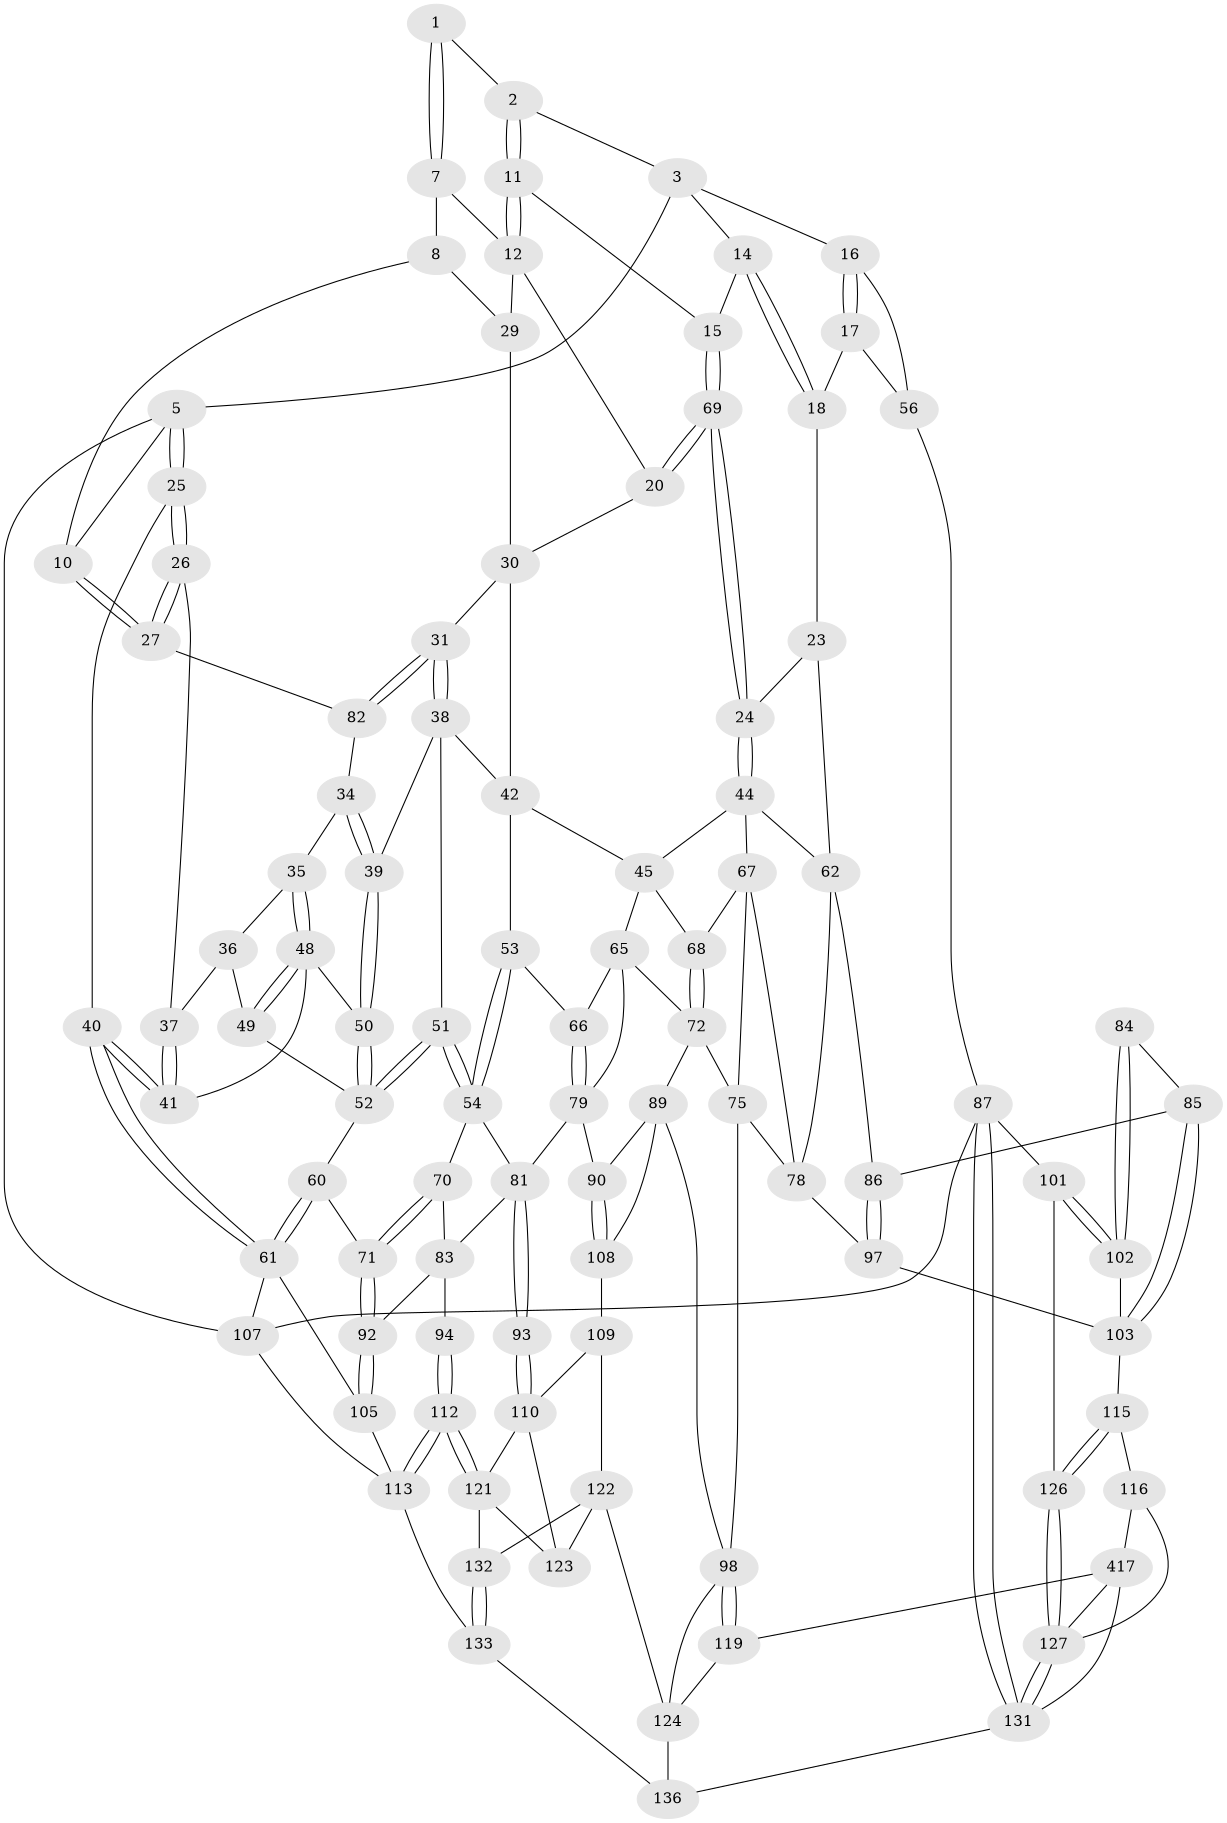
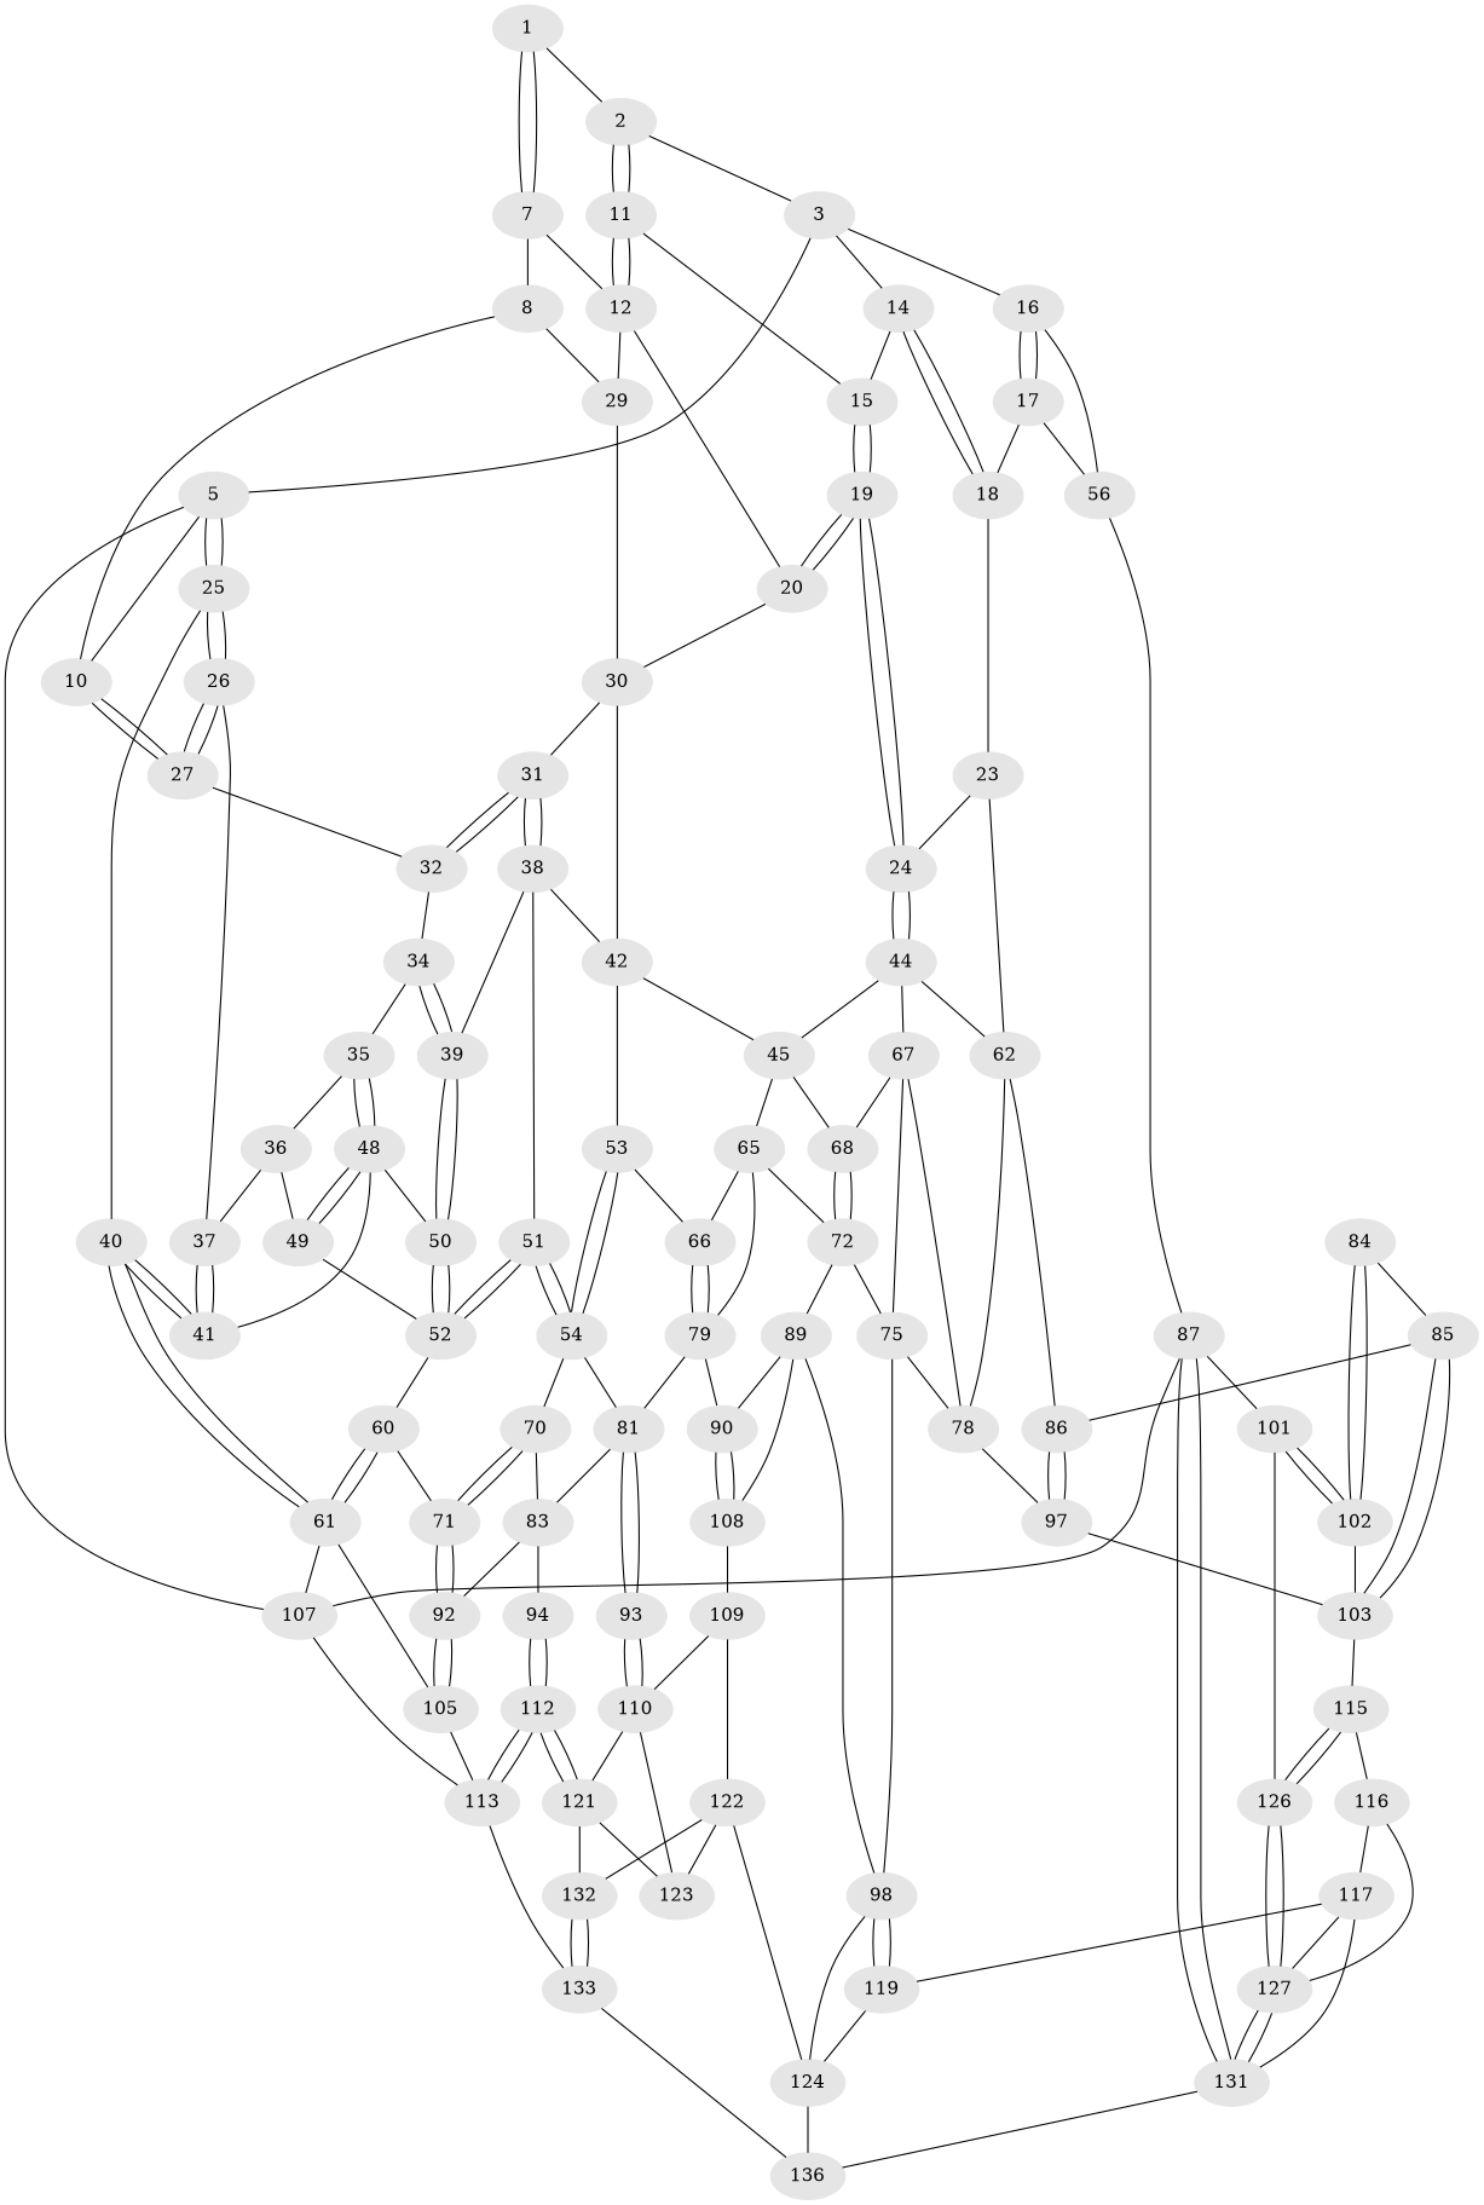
  graph {
    node [color=gray90 style=filled]
    1
    2
    7 [super="+13"]
    3 [super="+4"]
    11
    8 [super="+9"]
    12 [super="+21"]
    5 [super="+6"]
    14
    16
    15
    10
    25
    107
    18 [super="+22"]
    17 [super="+28"]
    56 [super="+57"]
    87 [super="+88"]
    101
    131 [super="+135"]
    27
    26
    40
    113 [super="+134"]
    29
    20
    30 [super="+33"]
-   32 [label=82]
-   19 [label=69]
+   32
+   19
    23 [super="+59"]
    24
    62 [super="+77"]
    44 [super="+63"]
    31
    42 [super="+46"]
    78 [super="+95"]
    86
    45 [super="+64"]
    67 [super="+74"]
    37
    41
    61 [super="+106"]
    34
    38 [super="+43"]
    53
    39
    51
    35
    36 [super="+47"]
    48
    50
    49
    52 [super="+55"]
    54 [super="+69"]
    105
    65 [super="+73"]
    68
    66
    75 [super="+96"]
    72 [super="+76"]
    79 [super="+80"]
    60
    70
    81 [super="+82"]
    71
    83 [super="+91"]
    93
    84
    85
    102
    92
    97
    89 [super="+100"]
    90
    98 [super="+99"]
    94
    108 [super="+111"]
    119
    124 [super="+130"]
    103 [super="+104"]
    110 [super="+120"]
    112
    115
    126
    136
    109 [super="+114"]
    121 [super="+129"]
    123
    127 [super="+128"]
    116
    133
    122 [super="+125"]
    132
-   117 [super="+118" label=417]
+   117 [super="+118"]
    1 -- 2
    1 -- 7
    1 -- 7
    2 -- 3
    2 -- 11
    2 -- 11
    7 -- 8 [weight=2]
    7 -- 12
    3 -- 5
    3 -- 14
    3 -- 16
    11 -- 12
    11 -- 12
    11 -- 15
    8 -- 10
    8 -- 29
    12 -- 29
    12 -- 20
    5 -- 10
    5 -- 25
    5 -- 25
    5 -- 107
    14 -- 15
    14 -- 18
    14 -- 18
    16 -- 17
    16 -- 17
    16 -- 56
    15 -- 19
    15 -- 19
    10 -- 27
    10 -- 27
    25 -- 26
    25 -- 26
    25 -- 40
    107 -- 113
    18 -- 23
    17 -- 18 [weight=2]
    17 -- 56
    56 -- 87
    87 -- 107
    87 -- 101
    87 -- 131
    87 -- 131
    101 -- 102
    101 -- 102
    101 -- 126
    131 -- 136
    27 -- 32
    26 -- 27
    26 -- 27
    26 -- 37
    40 -- 41
    40 -- 41
    40 -- 61
    40 -- 61
    113 -- 133
    29 -- 30
    20 -- 30
    30 -- 31
    30 -- 42
    32 -- 34
    19 -- 20
    19 -- 20
    19 -- 24
    19 -- 24
    23 -- 24
    23 -- 62
    24 -- 44
    24 -- 44
    62 -- 78
    62 -- 86
    44 -- 62
    44 -- 45
    44 -- 67
    31 -- 32
    31 -- 32
    31 -- 38
    31 -- 38
    42 -- 45
    42 -- 53
    78 -- 97
    86 -- 97
    86 -- 97
    45 -- 65
    45 -- 68
    67 -- 78
    67 -- 68
    67 -- 75
    37 -- 41
    37 -- 41
    61 -- 107
    61 -- 105
    34 -- 39
    34 -- 39
    34 -- 35
    38 -- 42
    38 -- 39
    38 -- 51
    53 -- 54
    53 -- 54
    53 -- 66
    39 -- 50
    39 -- 50
    51 -- 52
    51 -- 52
    51 -- 54
    51 -- 54
    35 -- 36
    35 -- 48
    35 -- 48
    36 -- 37
    36 -- 49
    48 -- 41
    48 -- 50
    48 -- 49
    48 -- 49
    50 -- 52
    50 -- 52
    49 -- 52
    52 -- 60
    54 -- 70
    54 -- 81
    105 -- 113
    65 -- 66
    65 -- 72
    65 -- 79
    68 -- 72
    68 -- 72
    66 -- 79
    66 -- 79
    75 -- 78
    75 -- 98
    72 -- 75
    72 -- 89
    79 -- 81
    79 -- 90
    60 -- 61
    60 -- 61
    60 -- 71
    70 -- 71
    70 -- 71
    70 -- 83
    81 -- 83
    81 -- 93
    81 -- 93
    71 -- 92
    71 -- 92
    83 -- 92
    83 -- 94
    93 -- 110
    93 -- 110
    84 -- 85
    84 -- 102
    84 -- 102
    85 -- 86
    85 -- 103
    85 -- 103
    102 -- 103
    92 -- 105
    92 -- 105
    97 -- 103
    89 -- 90
    89 -- 98
    89 -- 108
    90 -- 108
    90 -- 108
    98 -- 119
    98 -- 119
    98 -- 124
    94 -- 112
    94 -- 112
    108 -- 109 [weight=2]
    119 -- 124
    124 -- 136
    103 -- 115
    110 -- 121
    110 -- 123
    112 -- 113
    112 -- 113
    112 -- 121
    112 -- 121
    115 -- 126
    115 -- 126
    115 -- 116
    126 -- 127
    126 -- 127
    109 -- 110
    109 -- 122
    121 -- 123
    121 -- 132
    127 -- 131
    127 -- 131
    116 -- 127
    116 -- 117
    133 -- 136
    122 -- 124
    122 -- 123
    122 -- 132
    132 -- 133
    132 -- 133
    117 -- 131
    117 -- 119
    117 -- 127
  }
